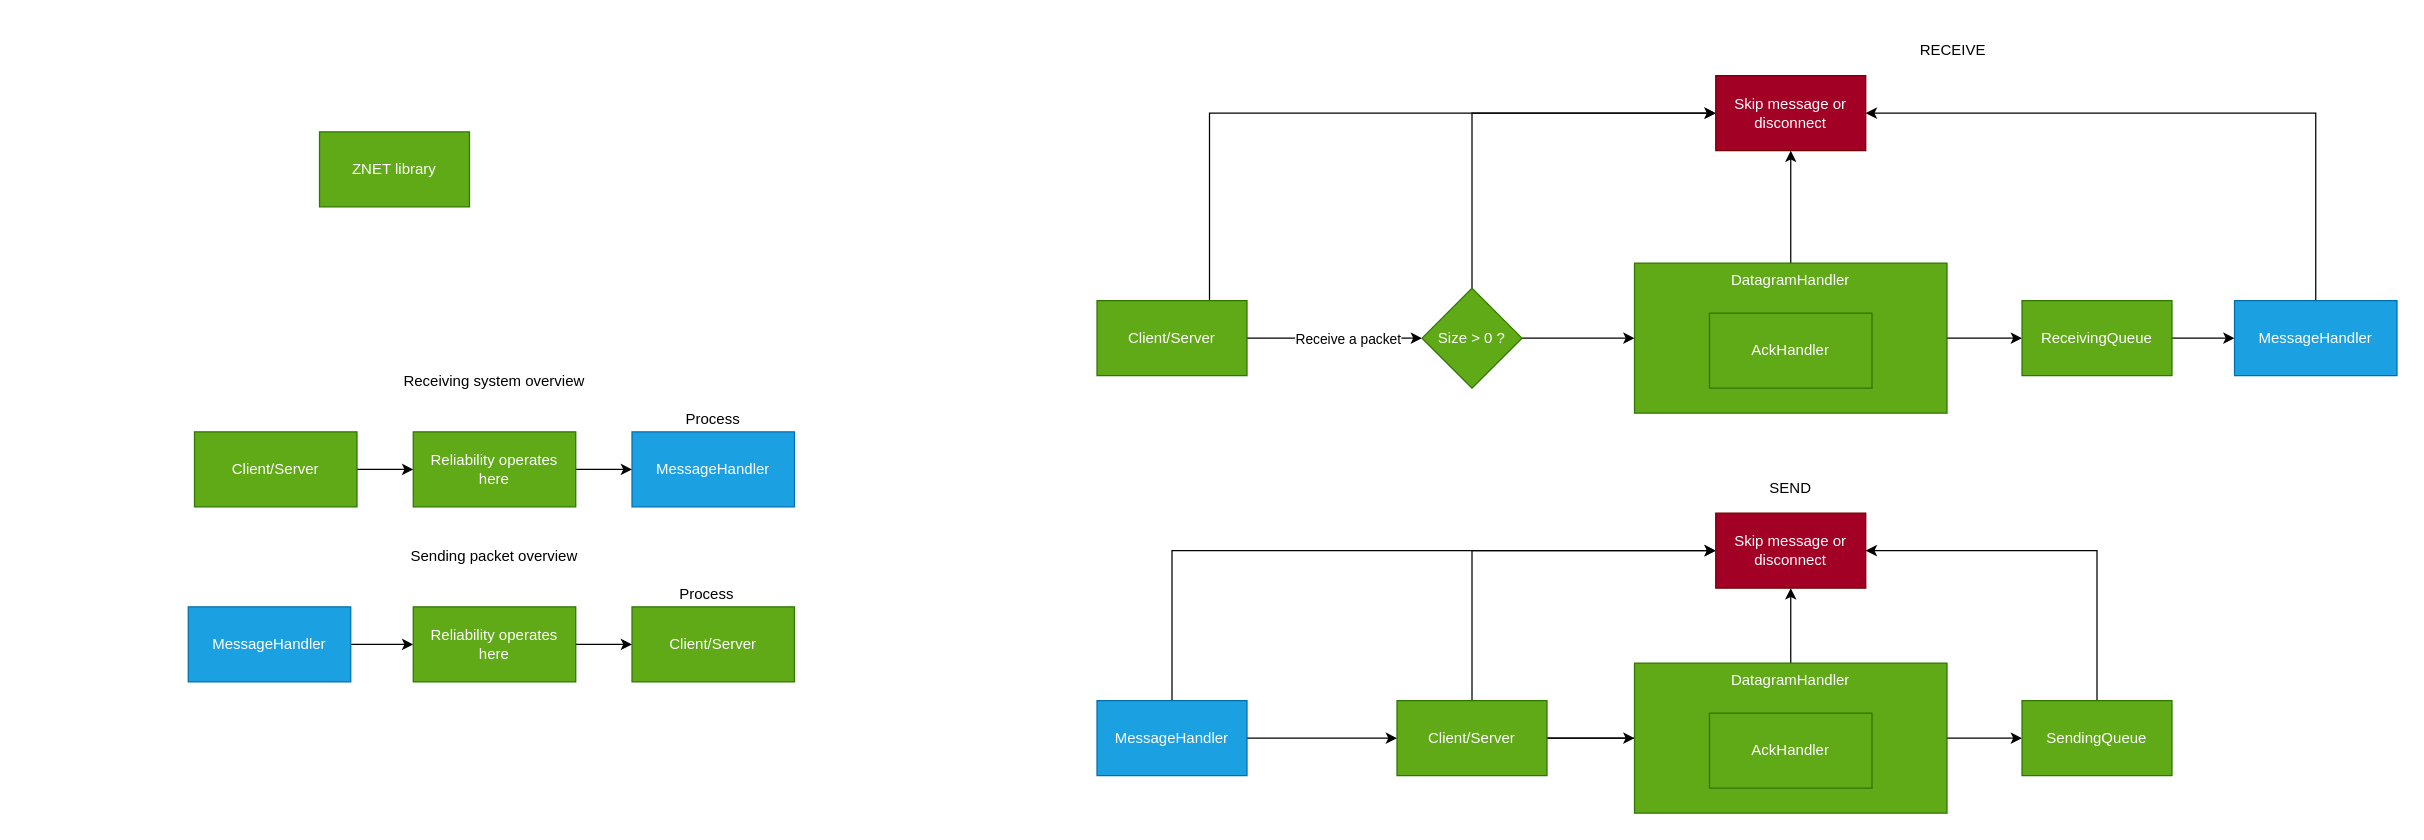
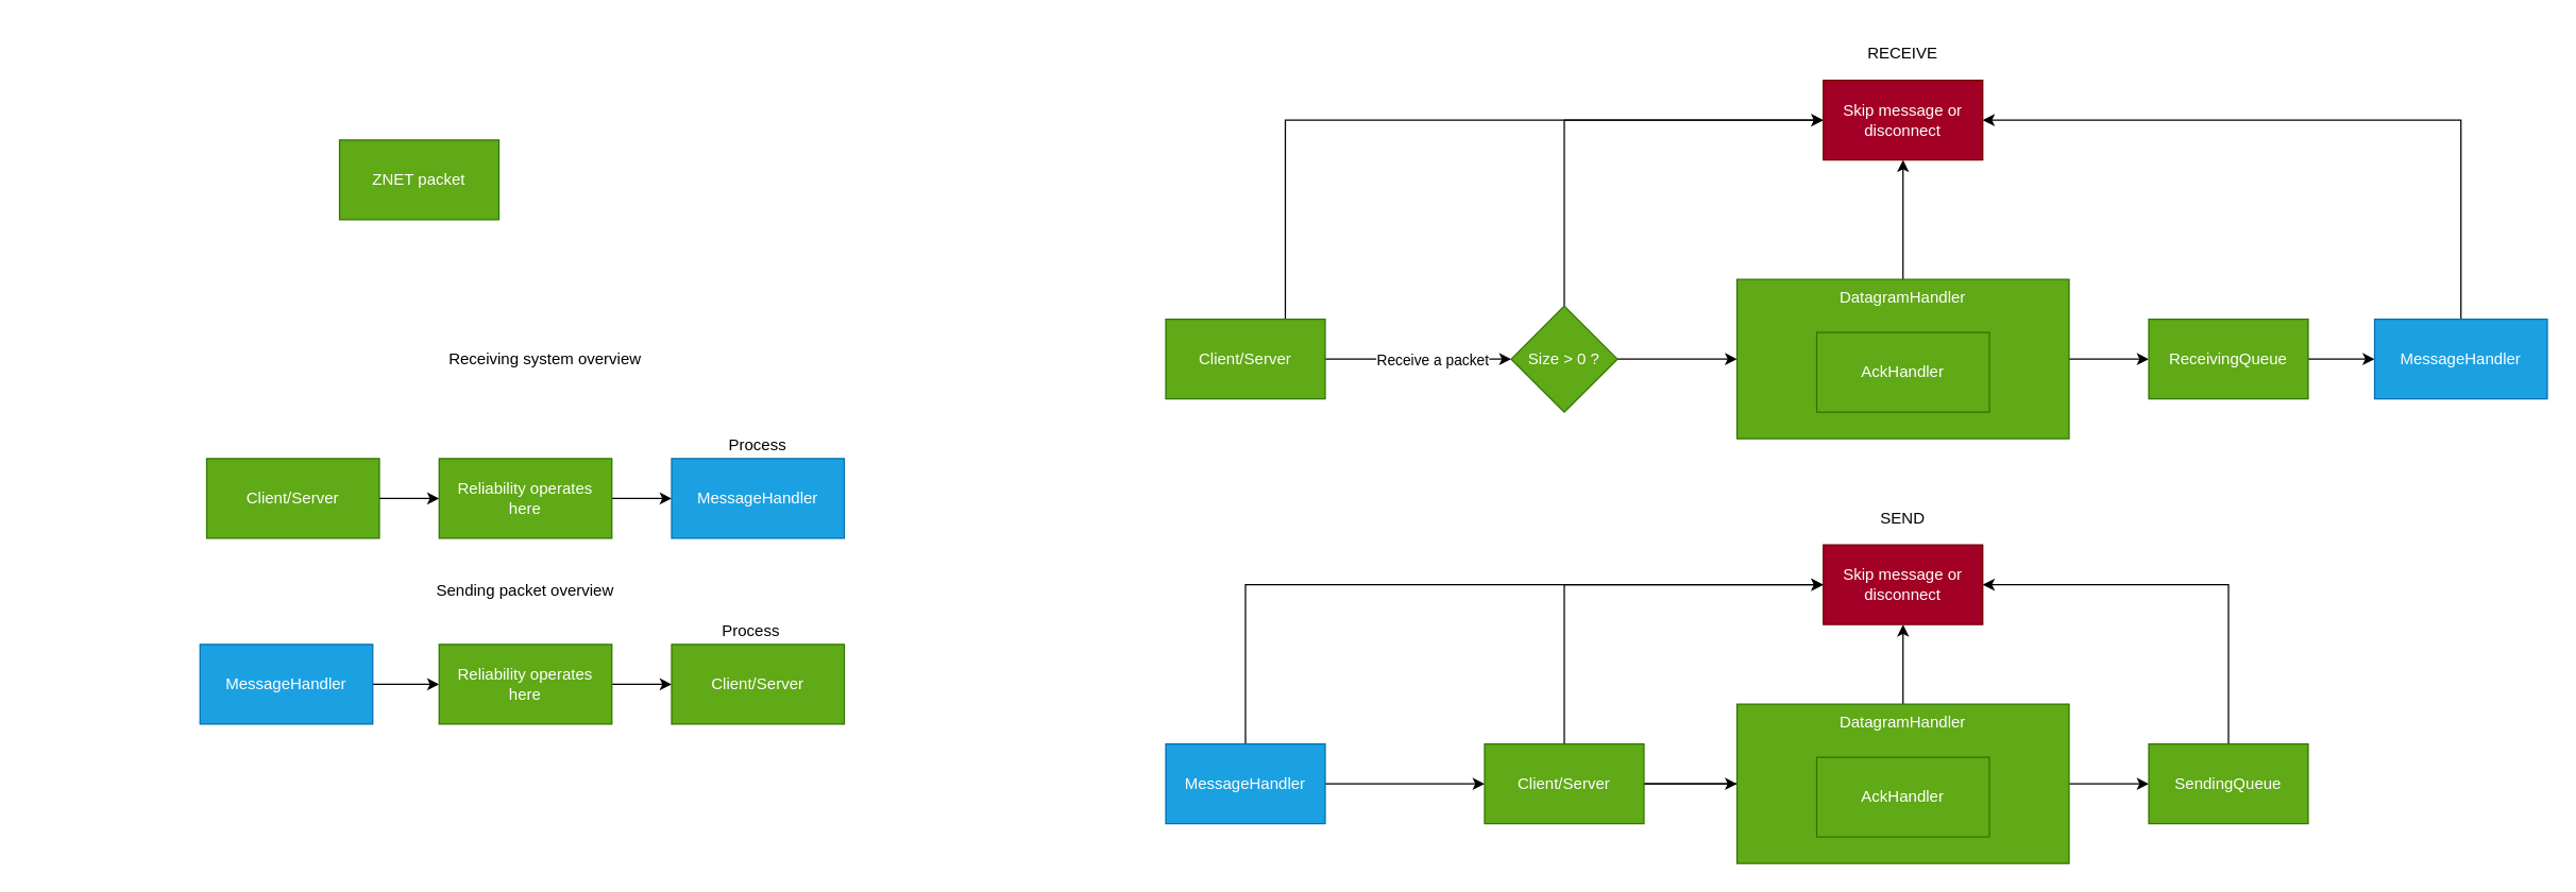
  <mxCell id="0" />
  <mxCell id="1" parent="0" />
  <mxCell id="2" style="edgeStyle=orthogonalEdgeStyle;rounded=0;orthogonalLoop=1;jettySize=auto;html=1;" parent="1" source="4" target="7" edge="1"><mxGeometry relative="1" as="geometry" /></mxCell>
  <mxCell id="3" style="edgeStyle=orthogonalEdgeStyle;rounded=0;orthogonalLoop=1;jettySize=auto;html=1;" parent="1" source="4" target="23" edge="1"><mxGeometry relative="1" as="geometry" /></mxCell>
  <mxCell id="4" value="DatagramHandler" style="whiteSpace=wrap;html=1;rounded=0;fontColor=#ffffff;strokeColor=#2D7600;fillColor=#60a917;verticalAlign=top;" parent="1" vertex="1"><mxGeometry x="1307" y="210" width="250" height="120" as="geometry" /></mxCell>
  <mxCell id="5" value="AckHandler" style="rounded=0;whiteSpace=wrap;html=1;fillColor=#60a917;strokeColor=#2D7600;fontColor=#ffffff;" parent="1" vertex="1"><mxGeometry x="1367" y="250" width="130" height="60" as="geometry" /></mxCell>
  <mxCell id="6" style="edgeStyle=orthogonalEdgeStyle;rounded=0;orthogonalLoop=1;jettySize=auto;html=1;" parent="1" source="7" target="25" edge="1"><mxGeometry relative="1" as="geometry" /></mxCell>
  <mxCell id="7" value="ReceivingQueue" style="rounded=0;whiteSpace=wrap;html=1;fillColor=#60a917;strokeColor=#2D7600;fontColor=#ffffff;" parent="1" vertex="1"><mxGeometry x="1617" y="240" width="120" height="60" as="geometry" /></mxCell>
- <mxCell id="8" value="Receiving system overview" style="text;html=1;strokeColor=none;fillColor=none;align=center;verticalAlign=middle;whiteSpace=wrap;rounded=0;" parent="1" vertex="1"><mxGeometry x="20" y="285" width="750" height="40" as="geometry" /></mxCell>
+ <mxCell id="8" value="Receiving system overview" style="text;html=1;strokeColor=none;fillColor=none;align=center;verticalAlign=middle;whiteSpace=wrap;rounded=0;" parent="1" vertex="1"><mxGeometry x="35" y="250" width="750" height="40" as="geometry" /></mxCell>
  <mxCell id="9" value="MessageHandler" style="rounded=0;whiteSpace=wrap;html=1;fillColor=#1ba1e2;strokeColor=#006EAF;fontColor=#ffffff;" parent="1" vertex="1"><mxGeometry x="505" y="345" width="130" height="60" as="geometry" /></mxCell>
  <mxCell id="10" style="edgeStyle=orthogonalEdgeStyle;rounded=0;orthogonalLoop=1;jettySize=auto;html=1;" parent="1" source="11" target="15" edge="1"><mxGeometry relative="1" as="geometry" /></mxCell>
  <mxCell id="11" value="Client/Server" style="rounded=0;whiteSpace=wrap;html=1;fillColor=#60a917;strokeColor=#2D7600;fontColor=#ffffff;" parent="1" vertex="1"><mxGeometry x="155" y="345" width="130" height="60" as="geometry" /></mxCell>
  <mxCell id="12" value="Process" style="text;html=1;strokeColor=none;fillColor=none;align=center;verticalAlign=middle;whiteSpace=wrap;rounded=0;" parent="1" vertex="1"><mxGeometry x="540" y="325" width="60" height="20" as="geometry" /></mxCell>
- <mxCell id="13" value="ZNET library" style="rounded=0;whiteSpace=wrap;html=1;fillColor=#60a917;strokeColor=#2D7600;fontColor=#ffffff;" parent="1" vertex="1"><mxGeometry x="255" y="105" width="120" height="60" as="geometry" /></mxCell>
+ <mxCell id="13" value="ZNET packet" style="rounded=0;whiteSpace=wrap;html=1;fillColor=#60a917;strokeColor=#2D7600;fontColor=#ffffff;" parent="1" vertex="1"><mxGeometry x="255" y="105" width="120" height="60" as="geometry" /></mxCell>
  <mxCell id="14" style="edgeStyle=orthogonalEdgeStyle;rounded=0;orthogonalLoop=1;jettySize=auto;html=1;" parent="1" source="15" target="9" edge="1"><mxGeometry relative="1" as="geometry" /></mxCell>
  <mxCell id="15" value="Reliability operates here" style="rounded=0;whiteSpace=wrap;html=1;fillColor=#60a917;strokeColor=#2D7600;fontColor=#ffffff;" parent="1" vertex="1"><mxGeometry x="330" y="345" width="130" height="60" as="geometry" /></mxCell>
  <mxCell id="16" value="" style="edgeStyle=orthogonalEdgeStyle;rounded=0;orthogonalLoop=1;jettySize=auto;html=1;" parent="1" source="19" target="22" edge="1"><mxGeometry relative="1" as="geometry" /></mxCell>
  <mxCell id="17" value="Receive a packet" style="edgeLabel;html=1;align=center;verticalAlign=middle;resizable=0;points=[];" parent="16" vertex="1" connectable="0"><mxGeometry x="-0.325" y="2" relative="1" as="geometry"><mxPoint x="33" y="2" as="offset" /></mxGeometry></mxCell>
  <mxCell id="18" style="edgeStyle=orthogonalEdgeStyle;rounded=0;orthogonalLoop=1;jettySize=auto;html=1;" parent="1" source="19" target="23" edge="1"><mxGeometry relative="1" as="geometry"><Array as="points"><mxPoint x="967" y="90" /></Array></mxGeometry></mxCell>
  <mxCell id="19" value="Client/Server" style="rounded=0;whiteSpace=wrap;html=1;fillColor=#60a917;strokeColor=#2D7600;fontColor=#ffffff;" parent="1" vertex="1"><mxGeometry x="877" y="240" width="120" height="60" as="geometry" /></mxCell>
  <mxCell id="20" value="" style="edgeStyle=orthogonalEdgeStyle;rounded=0;orthogonalLoop=1;jettySize=auto;html=1;" parent="1" source="22" target="4" edge="1"><mxGeometry relative="1" as="geometry" /></mxCell>
  <mxCell id="21" style="edgeStyle=orthogonalEdgeStyle;rounded=0;orthogonalLoop=1;jettySize=auto;html=1;" parent="1" source="22" target="23" edge="1"><mxGeometry relative="1" as="geometry"><Array as="points"><mxPoint x="1177" y="90" /></Array></mxGeometry></mxCell>
  <mxCell id="22" value="Size &amp;gt; 0 ?" style="rhombus;whiteSpace=wrap;html=1;rounded=0;fontColor=#ffffff;strokeColor=#2D7600;fillColor=#60a917;" parent="1" vertex="1"><mxGeometry x="1137" y="230" width="80" height="80" as="geometry" /></mxCell>
  <mxCell id="23" value="Skip message or disconnect" style="rounded=0;whiteSpace=wrap;html=1;fillColor=#a20025;strokeColor=#6F0000;fontColor=#ffffff;" parent="1" vertex="1"><mxGeometry x="1372" y="60" width="120" height="60" as="geometry" /></mxCell>
  <mxCell id="24" style="edgeStyle=orthogonalEdgeStyle;rounded=0;orthogonalLoop=1;jettySize=auto;html=1;entryX=1;entryY=0.5;entryDx=0;entryDy=0;" parent="1" source="25" target="23" edge="1"><mxGeometry relative="1" as="geometry"><Array as="points"><mxPoint x="1852" y="90" /></Array></mxGeometry></mxCell>
  <mxCell id="25" value="MessageHandler" style="rounded=0;whiteSpace=wrap;html=1;fillColor=#1ba1e2;strokeColor=#006EAF;fontColor=#ffffff;" parent="1" vertex="1"><mxGeometry x="1787" y="240" width="130" height="60" as="geometry" /></mxCell>
  <mxCell id="26" value="Client/Server" style="rounded=0;whiteSpace=wrap;html=1;fillColor=#60a917;strokeColor=#2D7600;fontColor=#ffffff;" parent="1" vertex="1"><mxGeometry x="505" y="485" width="130" height="60" as="geometry" /></mxCell>
  <mxCell id="27" style="edgeStyle=orthogonalEdgeStyle;rounded=0;orthogonalLoop=1;jettySize=auto;html=1;" parent="1" source="28" target="31" edge="1"><mxGeometry relative="1" as="geometry" /></mxCell>
  <mxCell id="28" value="MessageHandler" style="rounded=0;whiteSpace=wrap;html=1;fillColor=#1ba1e2;strokeColor=#006EAF;fontColor=#ffffff;" parent="1" vertex="1"><mxGeometry x="150" y="485" width="130" height="60" as="geometry" /></mxCell>
  <mxCell id="29" value="Process" style="text;html=1;strokeColor=none;fillColor=none;align=center;verticalAlign=middle;whiteSpace=wrap;rounded=0;" parent="1" vertex="1"><mxGeometry x="535" y="465" width="60" height="20" as="geometry" /></mxCell>
  <mxCell id="30" style="edgeStyle=orthogonalEdgeStyle;rounded=0;orthogonalLoop=1;jettySize=auto;html=1;" parent="1" source="31" target="26" edge="1"><mxGeometry relative="1" as="geometry" /></mxCell>
  <mxCell id="31" value="Reliability operates here" style="rounded=0;whiteSpace=wrap;html=1;fillColor=#60a917;strokeColor=#2D7600;fontColor=#ffffff;" parent="1" vertex="1"><mxGeometry x="330" y="485" width="130" height="60" as="geometry" /></mxCell>
  <mxCell id="32" value="Sending packet overview" style="text;html=1;strokeColor=none;fillColor=none;align=center;verticalAlign=middle;whiteSpace=wrap;rounded=0;" parent="1" vertex="1"><mxGeometry x="20" y="425" width="750" height="40" as="geometry" /></mxCell>
- <mxCell id="33" value="RECEIVE" style="text;html=1;strokeColor=none;fillColor=none;align=center;verticalAlign=middle;whiteSpace=wrap;rounded=0;" parent="1" vertex="1"><mxGeometry x="1507" y="20" width="110" height="40" as="geometry" /></mxCell>
+ <mxCell id="33" value="RECEIVE" style="text;html=1;strokeColor=none;fillColor=none;align=center;verticalAlign=middle;whiteSpace=wrap;rounded=0;" parent="1" vertex="1"><mxGeometry x="1377" y="20" width="110" height="40" as="geometry" /></mxCell>
  <mxCell id="34" value="SEND" style="text;html=1;strokeColor=none;fillColor=none;align=center;verticalAlign=middle;whiteSpace=wrap;rounded=0;" parent="1" vertex="1"><mxGeometry x="1377" y="370" width="110" height="40" as="geometry" /></mxCell>
  <mxCell id="35" style="edgeStyle=orthogonalEdgeStyle;rounded=0;orthogonalLoop=1;jettySize=auto;html=1;" parent="1" source="38" target="40" edge="1"><mxGeometry relative="1" as="geometry" /></mxCell>
  <mxCell id="36" style="edgeStyle=orthogonalEdgeStyle;rounded=0;orthogonalLoop=1;jettySize=auto;html=1;" parent="1" source="38" target="47" edge="1"><mxGeometry relative="1" as="geometry" /></mxCell>
  <mxCell id="37" style="edgeStyle=orthogonalEdgeStyle;rounded=0;orthogonalLoop=1;jettySize=auto;html=1;" parent="1" source="38" target="47" edge="1"><mxGeometry relative="1" as="geometry"><Array as="points"><mxPoint x="1177" y="440" /></Array></mxGeometry></mxCell>
  <mxCell id="38" value="Client/Server" style="rounded=0;whiteSpace=wrap;html=1;fillColor=#60a917;strokeColor=#2D7600;fontColor=#ffffff;" parent="1" vertex="1"><mxGeometry x="1117" y="560" width="120" height="60" as="geometry" /></mxCell>
  <mxCell id="39" style="edgeStyle=orthogonalEdgeStyle;rounded=0;orthogonalLoop=1;jettySize=auto;html=1;" parent="1" source="40" target="46" edge="1"><mxGeometry relative="1" as="geometry" /></mxCell>
  <mxCell id="40" value="DatagramHandler" style="whiteSpace=wrap;html=1;rounded=0;fontColor=#ffffff;strokeColor=#2D7600;fillColor=#60a917;verticalAlign=top;" parent="1" vertex="1"><mxGeometry x="1307" y="530" width="250" height="120" as="geometry" /></mxCell>
  <mxCell id="41" value="AckHandler" style="rounded=0;whiteSpace=wrap;html=1;fillColor=#60a917;strokeColor=#2D7600;fontColor=#ffffff;" parent="1" vertex="1"><mxGeometry x="1367" y="570" width="130" height="60" as="geometry" /></mxCell>
  <mxCell id="42" style="edgeStyle=orthogonalEdgeStyle;rounded=0;orthogonalLoop=1;jettySize=auto;html=1;" parent="1" source="44" target="38" edge="1"><mxGeometry relative="1" as="geometry" /></mxCell>
  <mxCell id="43" style="edgeStyle=orthogonalEdgeStyle;rounded=0;orthogonalLoop=1;jettySize=auto;html=1;" parent="1" source="44" target="47" edge="1"><mxGeometry relative="1" as="geometry"><Array as="points"><mxPoint x="937" y="440" /></Array></mxGeometry></mxCell>
  <mxCell id="44" value="MessageHandler" style="rounded=0;whiteSpace=wrap;html=1;fillColor=#1ba1e2;strokeColor=#006EAF;fontColor=#ffffff;" parent="1" vertex="1"><mxGeometry x="877" y="560" width="120" height="60" as="geometry" /></mxCell>
  <mxCell id="45" style="edgeStyle=orthogonalEdgeStyle;rounded=0;orthogonalLoop=1;jettySize=auto;html=1;entryX=1;entryY=0.5;entryDx=0;entryDy=0;" parent="1" source="46" target="47" edge="1"><mxGeometry relative="1" as="geometry"><Array as="points"><mxPoint x="1677" y="440" /></Array></mxGeometry></mxCell>
  <mxCell id="46" value="SendingQueue" style="rounded=0;whiteSpace=wrap;html=1;fillColor=#60a917;strokeColor=#2D7600;fontColor=#ffffff;" parent="1" vertex="1"><mxGeometry x="1617" y="560" width="120" height="60" as="geometry" /></mxCell>
  <mxCell id="47" value="Skip message or disconnect" style="rounded=0;whiteSpace=wrap;html=1;fillColor=#a20025;strokeColor=#6F0000;fontColor=#ffffff;" parent="1" vertex="1"><mxGeometry x="1372" y="410" width="120" height="60" as="geometry" /></mxCell>
